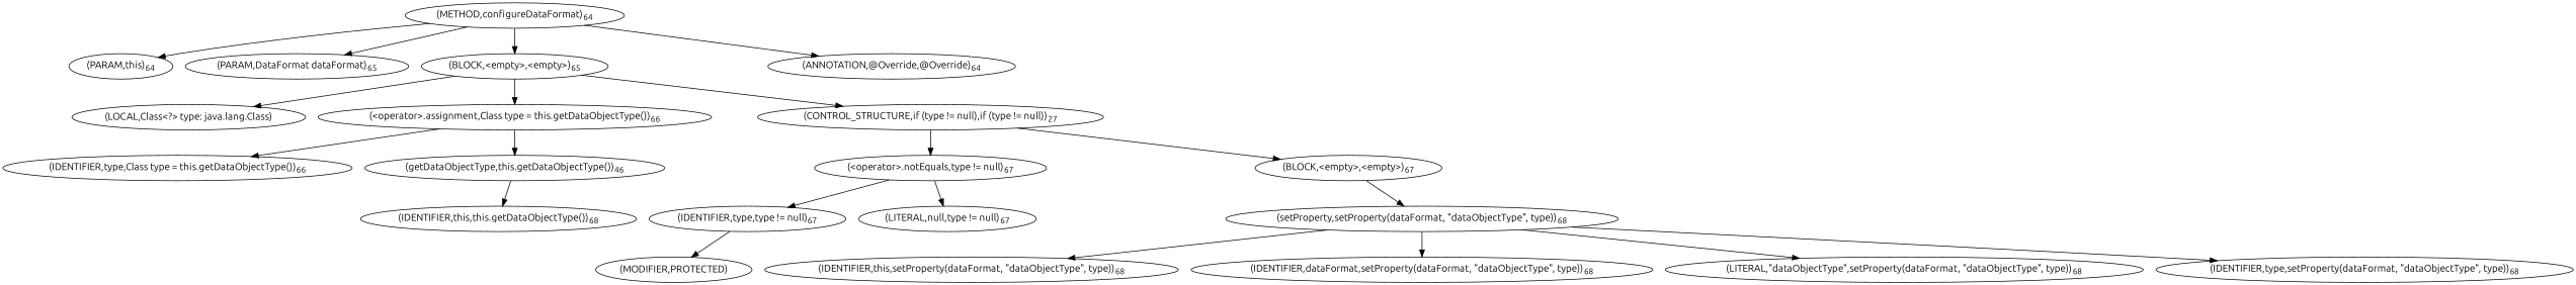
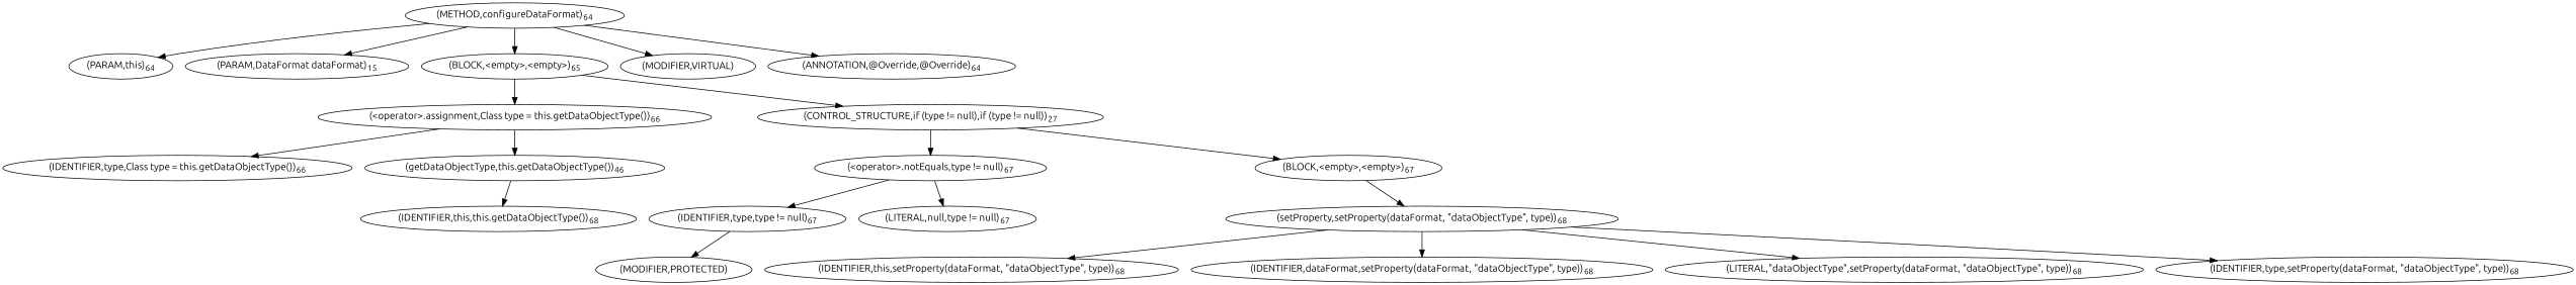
  digraph {
    fontname=Ubuntu
    node [fontname=Ubuntu]
    edge [fontname=Ubuntu]
    n1 [label=<(METHOD,configureDataFormat)<SUB>64</SUB>>]
    n2 [label=<(PARAM,this)<SUB>64</SUB>>]
-   n3 [label=<(PARAM,DataFormat dataFormat)<SUB>65</SUB>>]
+   n3 [label=<(PARAM,DataFormat dataFormat)<SUB>15</SUB>>]
    n4 [label=<(BLOCK,&lt;empty&gt;,&lt;empty&gt;)<SUB>65</SUB>>]
+   n5 [label=<(MODIFIER,VIRTUAL)>]
    n6 [label=<(ANNOTATION,@Override,@Override)<SUB>64</SUB>>]
-   n7 [label=<(LOCAL,Class&lt;?&gt; type: java.lang.Class)>]
    n8 [label=<(&lt;operator&gt;.assignment,Class type = this.getDataObjectType())<SUB>66</SUB>>]
    n9 [label=<(CONTROL_STRUCTURE,if (type != null),if (type != null))<SUB>27</SUB>>]
    n10 [label=<(MODIFIER,PROTECTED)>]
    n11 [label=<(IDENTIFIER,type,Class type = this.getDataObjectType())<SUB>66</SUB>>]
    n12 [label=<(getDataObjectType,this.getDataObjectType())<SUB>46</SUB>>]
    n13 [label=<(&lt;operator&gt;.notEquals,type != null)<SUB>67</SUB>>]
    n14 [label=<(BLOCK,&lt;empty&gt;,&lt;empty&gt;)<SUB>67</SUB>>]
    n15 [label=<(IDENTIFIER,this,this.getDataObjectType())<SUB>68</SUB>>]
    n16 [label=<(IDENTIFIER,type,type != null)<SUB>67</SUB>>]
    n17 [label=<(LITERAL,null,type != null)<SUB>67</SUB>>]
    n18 [label=<(setProperty,setProperty(dataFormat, &quot;dataObjectType&quot;, type))<SUB>68</SUB>>]
    n19 [label=<(IDENTIFIER,this,setProperty(dataFormat, &quot;dataObjectType&quot;, type))<SUB>68</SUB>>]
    n20 [label=<(IDENTIFIER,dataFormat,setProperty(dataFormat, &quot;dataObjectType&quot;, type))<SUB>68</SUB>>]
    n21 [label=<(LITERAL,&quot;dataObjectType&quot;,setProperty(dataFormat, &quot;dataObjectType&quot;, type))<SUB>68</SUB>>]
    n22 [label=<(IDENTIFIER,type,setProperty(dataFormat, &quot;dataObjectType&quot;, type))<SUB>68</SUB>>]
    n1 -> n2
    n1 -> n3
    n1 -> n4
+   n1 -> n5
    n1 -> n6
-   n4 -> n7
    n4 -> n8
    n4 -> n9
    n8 -> n11
    n8 -> n12
    n9 -> n13
    n9 -> n14
    n12 -> n15
    n13 -> n16
    n13 -> n17
    n14 -> n18
    n16 -> n10
    n18 -> n19
    n18 -> n20
    n18 -> n21
    n18 -> n22
  }
